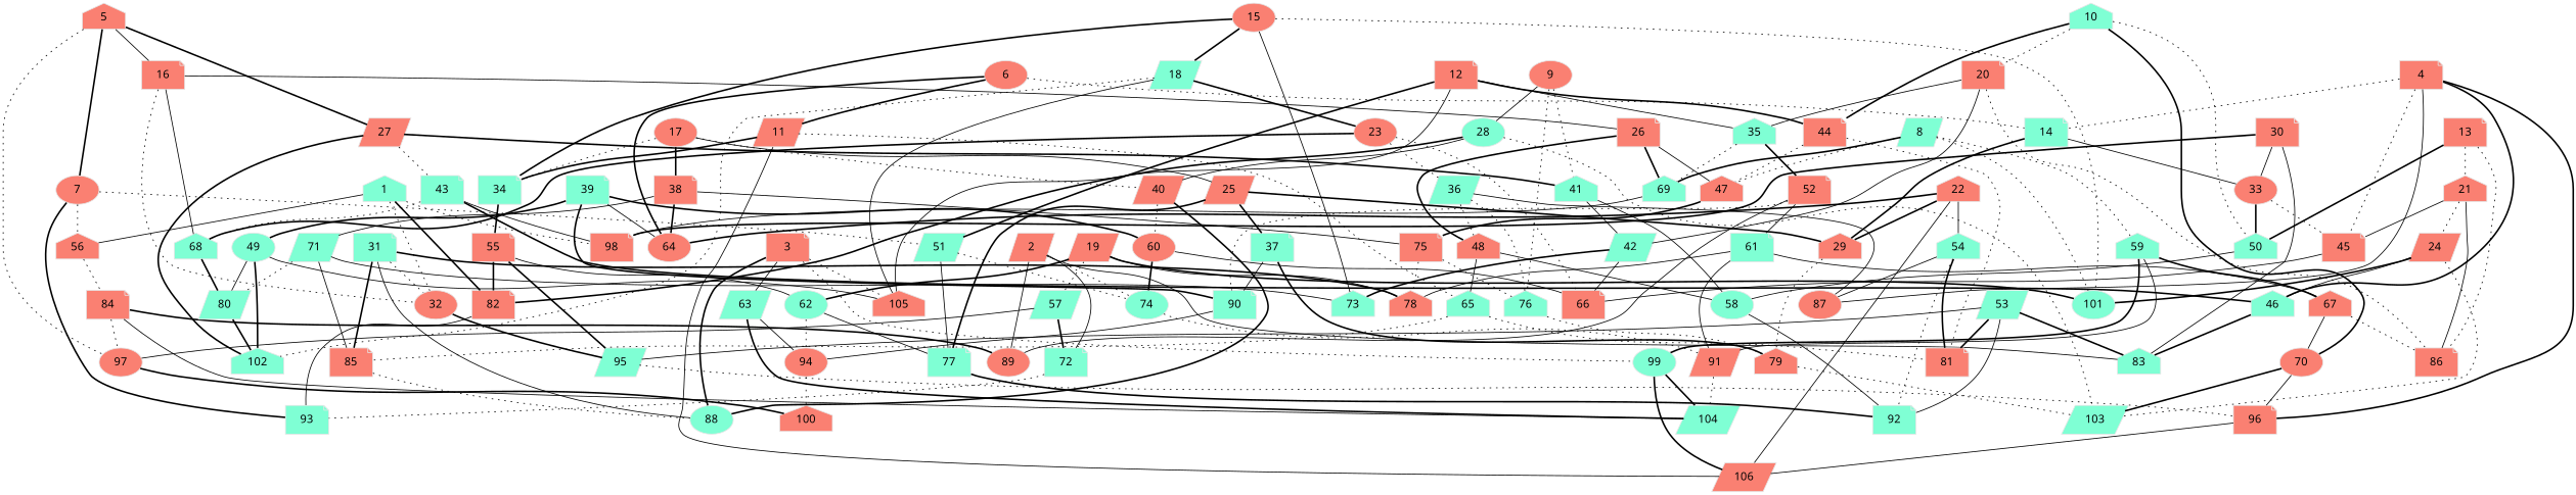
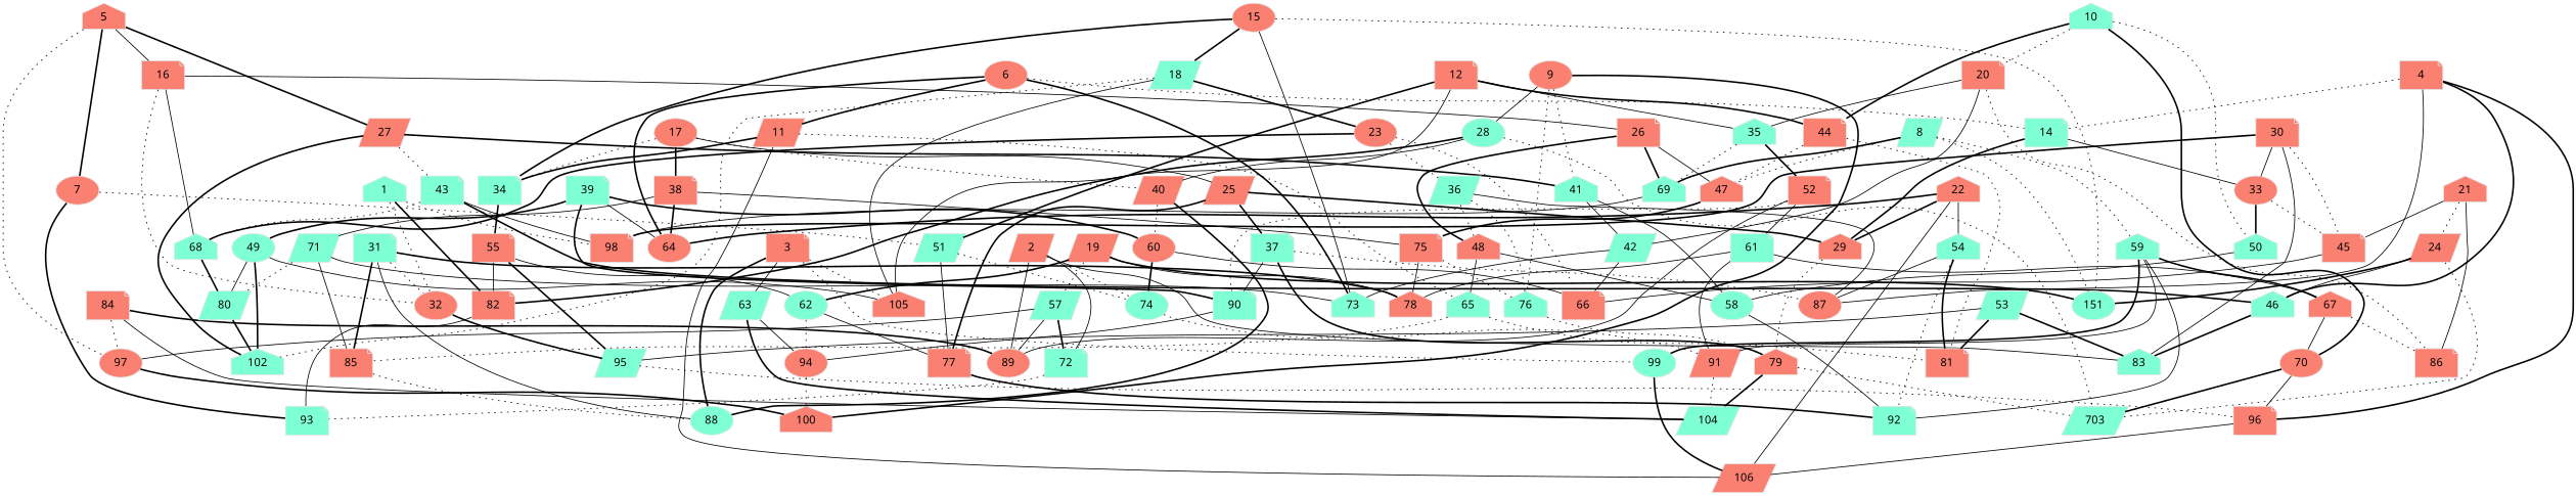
  graph {
    fontname="Noto Sans"
    node [color=gray90 fillcolor=salmon fontname="Noto Sans" shape=note style=filled]
    edge [fontname="Noto Sans" style=solid]
    1 [fillcolor=aquamarine shape=house]
    32 [shape=ellipse]
-   56 [shape=house]
    82
    98
    95 [fillcolor=aquamarine shape=parallelogram]
    84
    93 [fillcolor=aquamarine]
    2 [shape=parallelogram]
    72 [fillcolor=aquamarine]
    74 [fillcolor=aquamarine shape=ellipse]
    83 [fillcolor=aquamarine shape=house]
    89 [shape=ellipse]
    91 [shape=parallelogram]
    63 [fillcolor=aquamarine shape=parallelogram]
    3
    88 [fillcolor=aquamarine shape=ellipse]
    99 [fillcolor=aquamarine shape=ellipse]
    105 [shape=house]
    94 [shape=ellipse]
    104 [fillcolor=aquamarine shape=parallelogram]
    106 [shape=parallelogram]
    14 [fillcolor=aquamarine]
    4
    46 [fillcolor=aquamarine shape=house]
    87 [shape=ellipse]
    96
    29 [shape=house]
    33 [shape=ellipse]
    5 [shape=house]
    7 [shape=ellipse]
    16
    27 [shape=parallelogram]
    97 [shape=ellipse]
    51 [fillcolor=aquamarine shape=parallelogram]
    26
    68 [fillcolor=aquamarine shape=house]
    41 [fillcolor=aquamarine shape=house]
    102 [fillcolor=aquamarine shape=house]
    43 [fillcolor=aquamarine]
    100 [shape=house]
    6 [shape=ellipse]
    11 [shape=parallelogram]
    64 [shape=ellipse]
    73 [fillcolor=aquamarine shape=house]
    34 [fillcolor=aquamarine]
    65 [fillcolor=aquamarine shape=house]
-   77 [fillcolor=aquamarine]
+   77
    8 [fillcolor=aquamarine shape=parallelogram]
    47 [shape=house]
    59 [fillcolor=aquamarine shape=house]
    69 [fillcolor=aquamarine shape=house]
-   101 [fillcolor=aquamarine shape=ellipse]
+   101 [fillcolor=aquamarine shape=ellipse label=151]
    75
    67 [shape=house]
    9 [shape=ellipse]
    28 [fillcolor=aquamarine shape=ellipse]
    76 [fillcolor=aquamarine shape=house]
    40 [shape=parallelogram]
-   103 [fillcolor=aquamarine shape=parallelogram]
+   103 [fillcolor=aquamarine shape=parallelogram label=703]
    42 [fillcolor=aquamarine shape=parallelogram]
    58 [fillcolor=aquamarine shape=ellipse]
    79 [shape=house]
    10 [fillcolor=aquamarine shape=house]
    20
    44
    50 [fillcolor=aquamarine shape=house]
    70 [shape=ellipse]
    35 [fillcolor=aquamarine shape=house]
    86
    81
    55
    85
    12
    52
-   13
    21 [shape=house]
    24 [shape=parallelogram]
    45
    15 [shape=ellipse]
    18 [fillcolor=aquamarine shape=parallelogram]
    23 [shape=ellipse]
    48 [shape=house]
    80 [fillcolor=aquamarine shape=parallelogram]
    17 [shape=ellipse]
    25 [shape=parallelogram]
    38
    37 [fillcolor=aquamarine]
    71 [fillcolor=aquamarine shape=parallelogram]
    60 [shape=ellipse]
    36 [fillcolor=aquamarine shape=parallelogram]
    66
    19 [shape=parallelogram]
    57 [fillcolor=aquamarine shape=parallelogram]
    62 [fillcolor=aquamarine shape=ellipse]
    78 [shape=house]
    22 [shape=house]
    54 [fillcolor=aquamarine shape=house]
    92 [fillcolor=aquamarine]
    90 [fillcolor=aquamarine]
    30
    31 [fillcolor=aquamarine]
    61 [fillcolor=aquamarine]
    39 [fillcolor=aquamarine]
    49 [fillcolor=aquamarine shape=ellipse]
    53 [fillcolor=aquamarine shape=parallelogram]
    1 -- 32 [style=dotted]
-   1 -- 56
    1 -- 82 [style=bold]
    1 -- 98 [style=dotted]
    32 -- 95 [style=bold]
-   56 -- 84 [style=dotted]
    82 -- 93
    95 -- 96 [style=dotted]
    84 -- 89 [style=bold]
    84 -- 104
    84 -- 97 [style=dotted]
    2 -- 72
    2 -- 74 [style=dotted]
    2 -- 83
    2 -- 89
    72 -- 93 [style=dotted]
    74 -- 91 [style=dotted]
    91 -- 104 [style=dotted]
    63 -- 94
    63 -- 104 [style=bold]
    3 -- 63
    3 -- 88 [style=bold]
    3 -- 99 [style=dotted]
    3 -- 105 [style=dotted]
-   99 -- 104 [style=bold]
+   79 -- 104 [style=bold]
    99 -- 106 [style=bold]
    94 -- 100 [style=dotted]
    14 -- 29 [style=bold]
    14 -- 33
    4 -- 14 [style=dotted]
    4 -- 46 [style=bold]
    4 -- 87
    4 -- 96 [style=bold]
    46 -- 83 [style=bold]
    96 -- 106
    29 -- 79 [style=dotted]
    33 -- 50 [style=bold]
    33 -- 45 [style=dotted]
    5 -- 7 [style=bold]
    5 -- 16
    5 -- 27 [style=bold]
    5 -- 97 [style=dotted]
-   7 -- 56 [style=dotted]
    7 -- 93 [style=bold]
    7 -- 51 [style=dotted]
    16 -- 32 [style=dotted]
    16 -- 26
    16 -- 68
    27 -- 41 [style=bold]
    27 -- 102 [style=bold]
    27 -- 43 [style=dotted]
    97 -- 100 [style=bold]
    51 -- 74 [style=dotted]
    51 -- 77
    26 -- 47
    26 -- 69 [style=bold]
    26 -- 48 [style=bold]
    68 -- 80 [style=bold]
    41 -- 42
    41 -- 58
    43 -- 98
    43 -- 46 [style=bold]
    43 -- 68 [style=dotted]
    6 -- 14 [style=dotted]
    6 -- 11 [style=bold]
    6 -- 64 [style=bold]
+   6 -- 73 [style=bold]
    11 -- 106
    11 -- 34 [style=bold]
    11 -- 65 [style=dotted]
    34 -- 55 [style=bold]
    65 -- 81 [style=dotted]
    65 -- 85 [style=dotted]
    77 -- 92 [style=bold]
    8 -- 47 [style=dotted]
    8 -- 59 [style=dotted]
    8 -- 69 [style=bold]
    8 -- 101 [style=dotted]
    47 -- 75 [style=bold]
    59 -- 91
    59 -- 99 [style=bold]
    59 -- 67 [style=bold]
    69 -- 98
    75 -- 76 [style=dotted]
-   75 -- 78 [style=dotted]
+   75 -- 78
    67 -- 70
    67 -- 86 [style=dotted]
    9 -- 41 [style=dotted]
+   9 -- 100 [style=bold]
    9 -- 28
    9 -- 76 [style=dotted]
    28 -- 82 [style=bold]
    28 -- 40
    28 -- 103 [style=dotted]
    76 -- 79 [style=dotted]
    40 -- 88 [style=bold]
    40 -- 60 [style=dotted]
-   42 -- 73 [style=bold]
+   42 -- 73
    42 -- 66
    58 -- 92
    79 -- 103 [style=dotted]
    10 -- 20 [style=dotted]
    10 -- 44 [style=bold]
    10 -- 50 [style=dotted]
    10 -- 70 [style=bold]
    20 -- 42
    20 -- 35
    20 -- 86 [style=dotted]
    44 -- 47 [style=dotted]
    44 -- 81 [style=dotted]
    50 -- 58
    70 -- 96
    70 -- 103 [style=bold]
    35 -- 69 [style=dotted]
    35 -- 52 [style=bold]
-   55 -- 82 [style=bold]
+   55 -- 82
    55 -- 95 [style=bold]
    55 -- 62
    85 -- 88 [style=dotted]
    12 -- 105
    12 -- 51 [style=bold]
    12 -- 44 [style=bold]
    12 -- 35
    52 -- 89
    52 -- 90 [style=dotted]
    52 -- 61
-   13 -- 50 [style=bold]
-   13 -- 86 [style=dotted]
-   13 -- 21 [style=dotted]
    21 -- 86
    21 -- 24 [style=dotted]
    21 -- 45
    24 -- 46
    24 -- 101 [style=bold]
    24 -- 103 [style=dotted]
    45 -- 66
    15 -- 73
    15 -- 34 [style=bold]
    15 -- 101 [style=dotted]
    15 -- 18 [style=bold]
    18 -- 105
    18 -- 102 [style=dotted]
    18 -- 23 [style=bold]
    23 -- 68 [style=bold]
    23 -- 36 [style=dotted]
    23 -- 66 [style=dotted]
    48 -- 65
    48 -- 58
    80 -- 102 [style=bold]
    17 -- 34 [style=dotted]
    17 -- 40 [style=dotted]
    17 -- 25
    17 -- 38 [style=bold]
    25 -- 29 [style=bold]
    25 -- 77 [style=bold]
    25 -- 37 [style=bold]
    38 -- 64 [style=bold]
    38 -- 75
    38 -- 71
+   37 -- 87 [style=dotted]
    37 -- 79 [style=bold]
    37 -- 90
    71 -- 73
    71 -- 85
    71 -- 80 [style=dotted]
    60 -- 74 [style=bold]
    60 -- 66
    36 -- 87
    36 -- 76 [style=dotted]
    36 -- 48 [style=dotted]
    19 -- 101 [style=bold]
    19 -- 57 [style=dotted]
    19 -- 62 [style=bold]
    19 -- 78
    57 -- 72 [style=bold]
+   57 -- 89
    57 -- 97
    62 -- 94 [style=dotted]
    62 -- 77
    22 -- 106
    22 -- 29 [style=bold]
    22 -- 64 [style=bold]
    22 -- 54
    54 -- 87
    54 -- 81 [style=bold]
    54 -- 92 [style=dotted]
    90 -- 94
    30 -- 98 [style=bold]
    30 -- 83
    30 -- 33
-   4 -- 45 [style=dotted]
+   30 -- 45 [style=dotted]
    31 -- 32 [style=dotted]
    31 -- 88
    31 -- 85 [style=bold]
    31 -- 78 [style=bold]
    61 -- 91
    61 -- 67
    61 -- 78
    39 -- 64
    39 -- 60 [style=bold]
    39 -- 90 [style=bold]
    39 -- 49 [style=bold]
    49 -- 105
    49 -- 102 [style=bold]
    49 -- 80
    53 -- 95
    53 -- 83 [style=bold]
    53 -- 81 [style=bold]
-   53 -- 92
+   59 -- 92
  }
